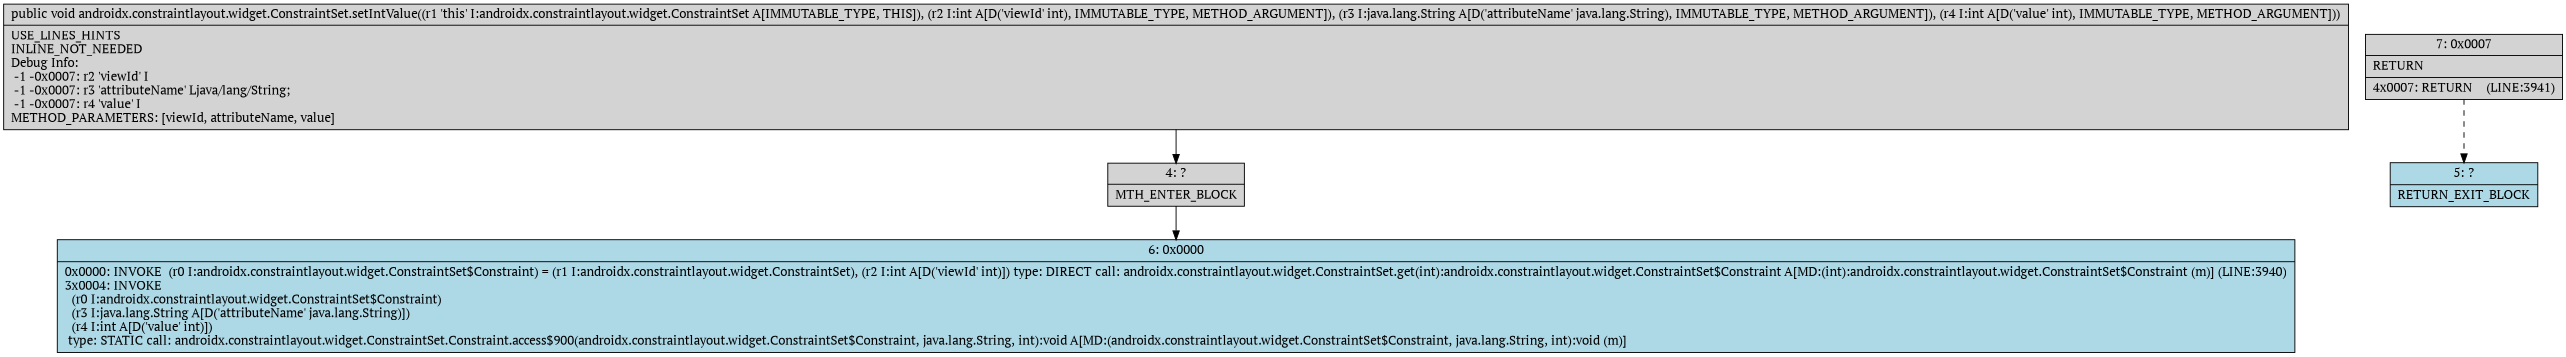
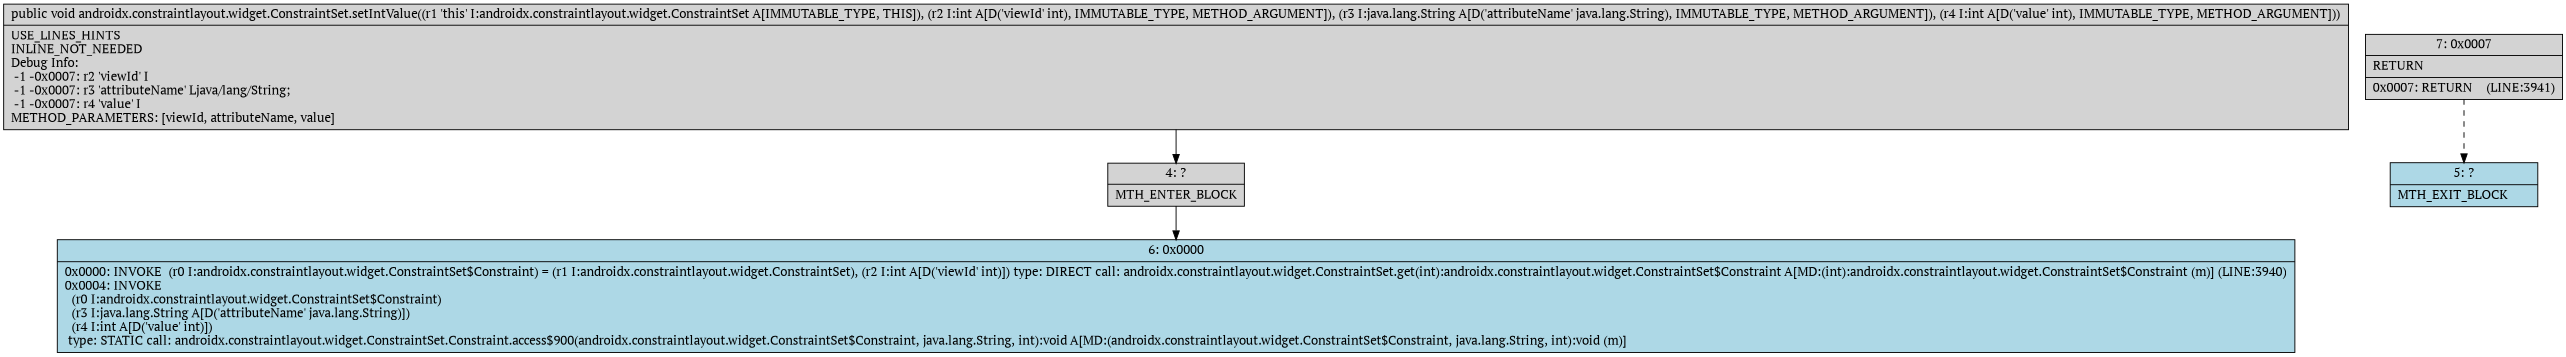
  digraph {
    fontname="PT Serif"
    node [fillcolor=lightgrey fontname="PT Serif" shape=record style=filled]
    edge [fontname="PT Serif" style=solid]
    n1 [label="{4\:\ ?|MTH_ENTER_BLOCK\l}"]
-   n2 [fillcolor=lightblue label="{6\:\ 0x0000|0x0000: INVOKE  (r0 I:androidx.constraintlayout.widget.ConstraintSet$Constraint) = (r1 I:androidx.constraintlayout.widget.ConstraintSet), (r2 I:int A[D('viewId' int)]) type: DIRECT call: androidx.constraintlayout.widget.ConstraintSet.get(int):androidx.constraintlayout.widget.ConstraintSet$Constraint A[MD:(int):androidx.constraintlayout.widget.ConstraintSet$Constraint (m)] (LINE:3940)\l3x0004: INVOKE  \l  (r0 I:androidx.constraintlayout.widget.ConstraintSet$Constraint)\l  (r3 I:java.lang.String A[D('attributeName' java.lang.String)])\l  (r4 I:int A[D('value' int)])\l type: STATIC call: androidx.constraintlayout.widget.ConstraintSet.Constraint.access$900(androidx.constraintlayout.widget.ConstraintSet$Constraint, java.lang.String, int):void A[MD:(androidx.constraintlayout.widget.ConstraintSet$Constraint, java.lang.String, int):void (m)]\l}"]
-   n3 [label="{7\:\ 0x0007|RETURN\l|4x0007: RETURN    (LINE:3941)\l}"]
-   n4 [fillcolor=lightblue label="{5\:\ ?|RETURN_EXIT_BLOCK\l}"]
+   n2 [fillcolor=lightblue label="{6\:\ 0x0000|0x0000: INVOKE  (r0 I:androidx.constraintlayout.widget.ConstraintSet$Constraint) = (r1 I:androidx.constraintlayout.widget.ConstraintSet), (r2 I:int A[D('viewId' int)]) type: DIRECT call: androidx.constraintlayout.widget.ConstraintSet.get(int):androidx.constraintlayout.widget.ConstraintSet$Constraint A[MD:(int):androidx.constraintlayout.widget.ConstraintSet$Constraint (m)] (LINE:3940)\l0x0004: INVOKE  \l  (r0 I:androidx.constraintlayout.widget.ConstraintSet$Constraint)\l  (r3 I:java.lang.String A[D('attributeName' java.lang.String)])\l  (r4 I:int A[D('value' int)])\l type: STATIC call: androidx.constraintlayout.widget.ConstraintSet.Constraint.access$900(androidx.constraintlayout.widget.ConstraintSet$Constraint, java.lang.String, int):void A[MD:(androidx.constraintlayout.widget.ConstraintSet$Constraint, java.lang.String, int):void (m)]\l}"]
+   n3 [label="{7\:\ 0x0007|RETURN\l|0x0007: RETURN    (LINE:3941)\l}"]
+   n4 [fillcolor=lightblue label="{5\:\ ?|MTH_EXIT_BLOCK\l}"]
    n5 [label="{public void androidx.constraintlayout.widget.ConstraintSet.setIntValue((r1 'this' I:androidx.constraintlayout.widget.ConstraintSet A[IMMUTABLE_TYPE, THIS]), (r2 I:int A[D('viewId' int), IMMUTABLE_TYPE, METHOD_ARGUMENT]), (r3 I:java.lang.String A[D('attributeName' java.lang.String), IMMUTABLE_TYPE, METHOD_ARGUMENT]), (r4 I:int A[D('value' int), IMMUTABLE_TYPE, METHOD_ARGUMENT]))  | USE_LINES_HINTS\lINLINE_NOT_NEEDED\lDebug Info:\l  \-1 \-0x0007: r2 'viewId' I\l  \-1 \-0x0007: r3 'attributeName' Ljava\/lang\/String;\l  \-1 \-0x0007: r4 'value' I\lMETHOD_PARAMETERS: [viewId, attributeName, value]\l}"]
    n1 -> n2
    n3 -> n4 [style=dashed]
    n5 -> n1
  }
